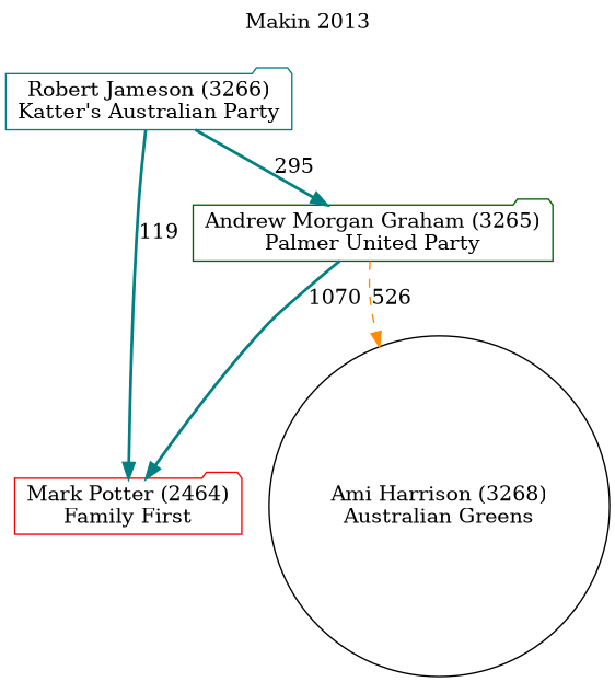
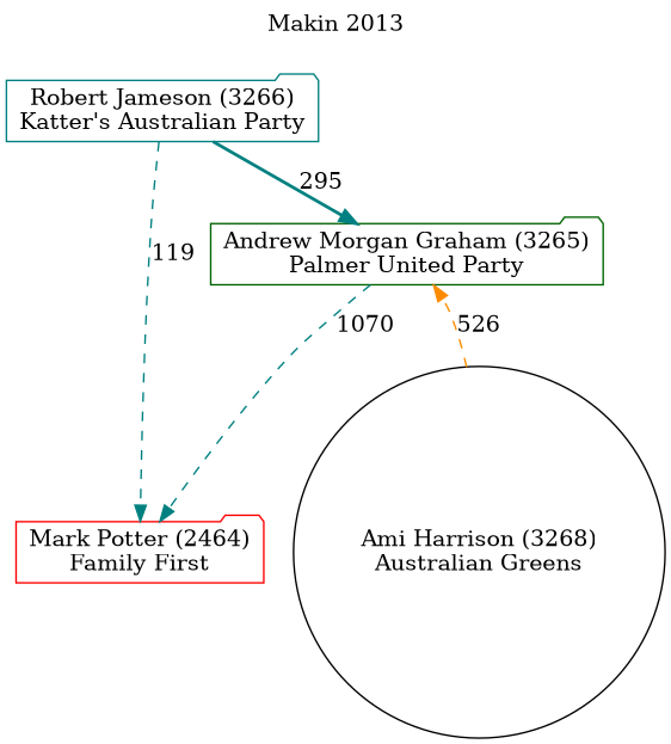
  digraph {
    label="Makin 2013"
    labelloc=t
    mclimit=10
    node [shape=folder]
    edge [color=teal style=bold]
    n1 [color=red label="Mark Potter (2464)\nFamily First"]
    n2 [color=black label="Ami Harrison (3268)\nAustralian Greens" shape=circle]
    n3 [color=darkgreen label="Andrew Morgan Graham (3265)\nPalmer United Party"]
    n4 [color=teal label="Robert Jameson (3266)\nKatter's Australian Party"]
-   n3 -> n1 [label=1070]
-   n3 -> n2 [color=darkorange label=526 style=dashed]
-   n4 -> n1 [label=119]
+   n3 -> n1 [label=1070 style=dashed]
+   n2 -> n3 [color=darkorange label=526 style=dashed]
+   n4 -> n1 [label=119 style=dashed]
    n4 -> n3 [label=295]
  }
